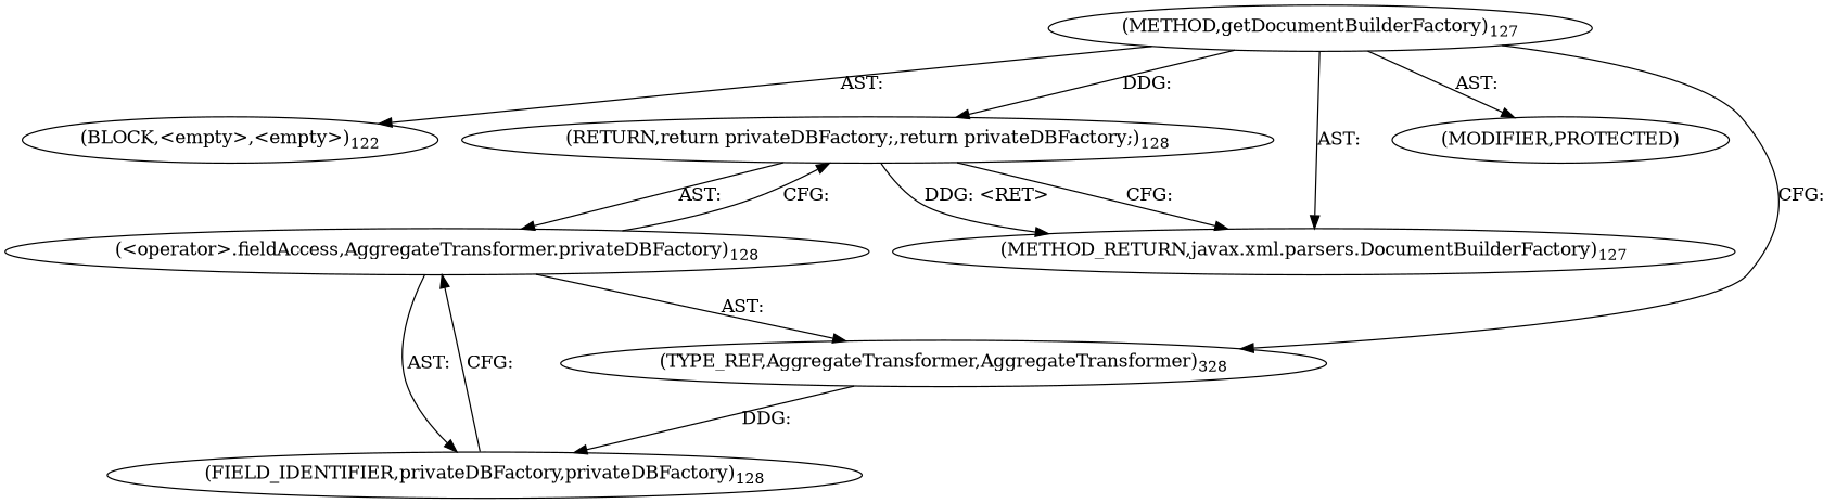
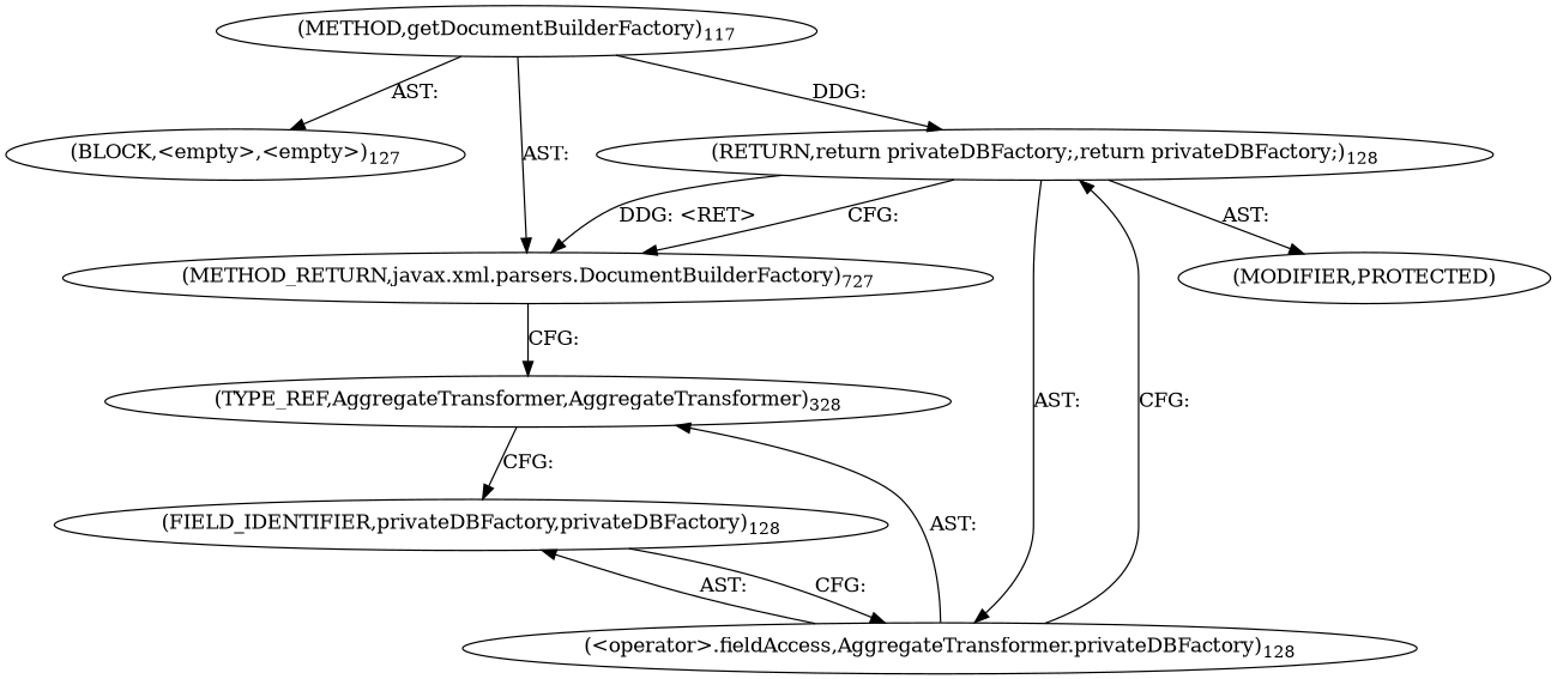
  digraph {
-   n1 [label=<(METHOD,getDocumentBuilderFactory)<SUB>127</SUB>>]
-   n2 [label=<(BLOCK,&lt;empty&gt;,&lt;empty&gt;)<SUB>122</SUB>>]
+   n1 [label=<(METHOD,getDocumentBuilderFactory)<SUB>117</SUB>>]
+   n2 [label=<(BLOCK,&lt;empty&gt;,&lt;empty&gt;)<SUB>127</SUB>>]
    n3 [label=<(RETURN,return privateDBFactory;,return privateDBFactory;)<SUB>128</SUB>>]
    n4 [label=<(TYPE_REF,AggregateTransformer,AggregateTransformer)<SUB>328</SUB>>]
    n5 [label=<(MODIFIER,PROTECTED)>]
-   n6 [label=<(METHOD_RETURN,javax.xml.parsers.DocumentBuilderFactory)<SUB>127</SUB>>]
+   n6 [label=<(METHOD_RETURN,javax.xml.parsers.DocumentBuilderFactory)<SUB>727</SUB>>]
    n7 [label=<(&lt;operator&gt;.fieldAccess,AggregateTransformer.privateDBFactory)<SUB>128</SUB>>]
    n8 [label=<(FIELD_IDENTIFIER,privateDBFactory,privateDBFactory)<SUB>128</SUB>>]
    n1 -> n2 [label="AST: "]
    n1 -> n3 [label="DDG: "]
-   n1 -> n4 [label="CFG: "]
-   n1 -> n5 [label="AST: "]
+   n6 -> n4 [label="CFG: "]
+   n3 -> n5 [label="AST: "]
    n1 -> n6 [label="AST: "]
    n3 -> n6 [label="CFG: "]
    n3 -> n6 [label="DDG: &lt;RET&gt;"]
    n3 -> n7 [label="AST: "]
-   n4 -> n8 [label="DDG: "]
+   n4 -> n8 [label="CFG: "]
    n7 -> n3 [label="CFG: "]
    n7 -> n4 [label="AST: "]
    n7 -> n8 [label="AST: "]
    n8 -> n7 [label="CFG: "]
  }
